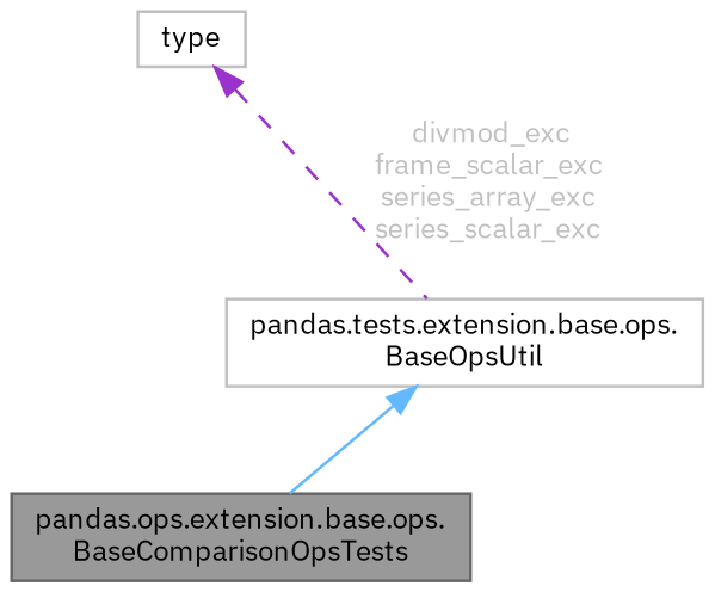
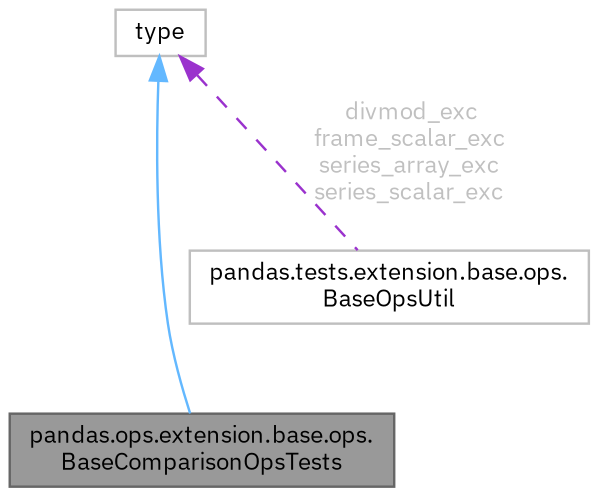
  digraph {
    fontname="IBM Plex Sans"
    node [color=grey75 fillcolor=white fontname="IBM Plex Sans" fontsize=10 shape=box style=filled]
    edge [dir=back fontname="IBM Plex Sans" fontsize=10 labelfontname=Helvetica labelfontsize=10]
    n1 [color=gray40 fillcolor=grey60 fontcolor=black height=0.2 label="pandas.ops.extension.base.ops.\lBaseComparisonOpsTests" width=0.4]
    n2 [height=0.2 label="pandas.tests.extension.base.ops.\lBaseOpsUtil" width=0.4]
    n3 [height=0.2 label=type width=0.4]
-   n2 -> n1 [color=steelblue1 style=solid]
+   n3 -> n1 [color=steelblue1 style=solid]
    n3 -> n2 [color=darkorchid3 fontcolor=grey label=" divmod_exc\nframe_scalar_exc\nseries_array_exc\nseries_scalar_exc" style=dashed]
  }
